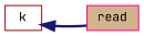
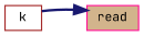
  digraph {
    rankdir=LR
    fontname="JetBrains Mono"
    node [fontname="JetBrains Mono" fontsize=10 shape=record style=filled]
    n1 [color=brown fillcolor=white fontcolor=black height=0.2 label=k width=0.4]
    n2 [color=deeppink height=0.2 label=read width=0.4 fillcolor=tan]
-   n1 -> n2 [color=midnightblue dir=back fontname="JetBrains Mono" fontsize=10 labelfontname=FreeSans labelfontsize=10 style=bold]
+   n2 -> n1 [color=midnightblue dir=back fontname="JetBrains Mono" fontsize=10 labelfontname=FreeSans labelfontsize=10 style=bold]
  }
